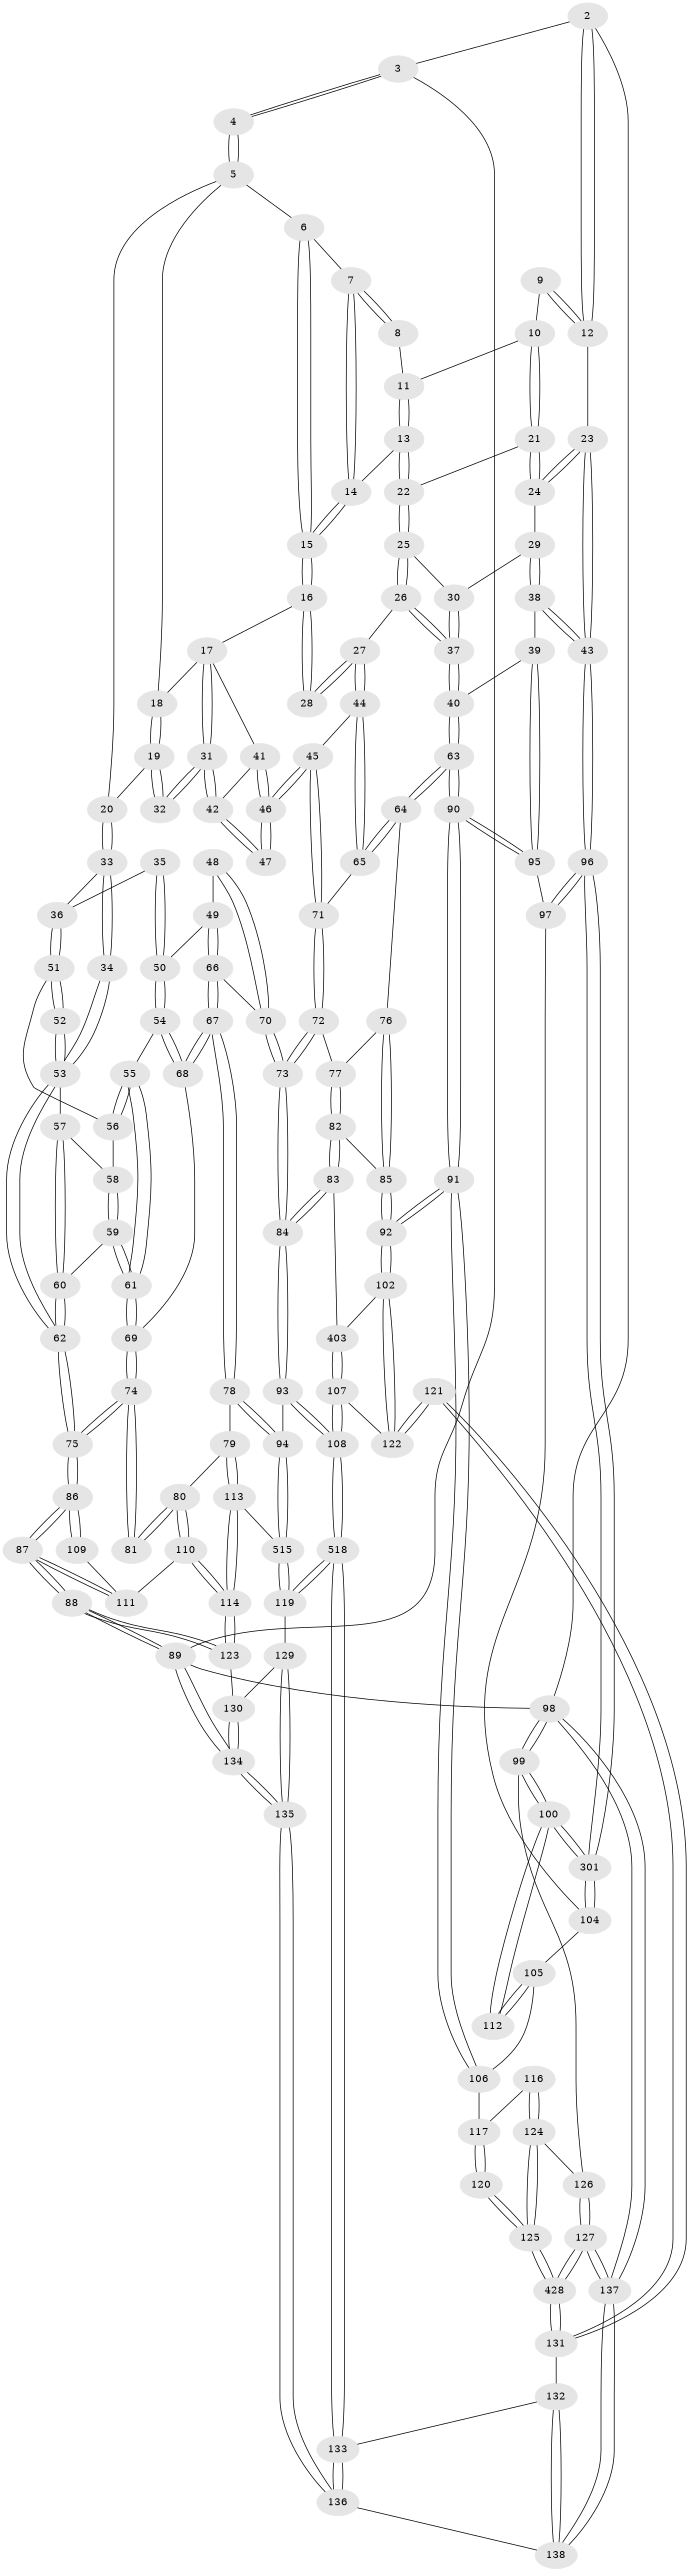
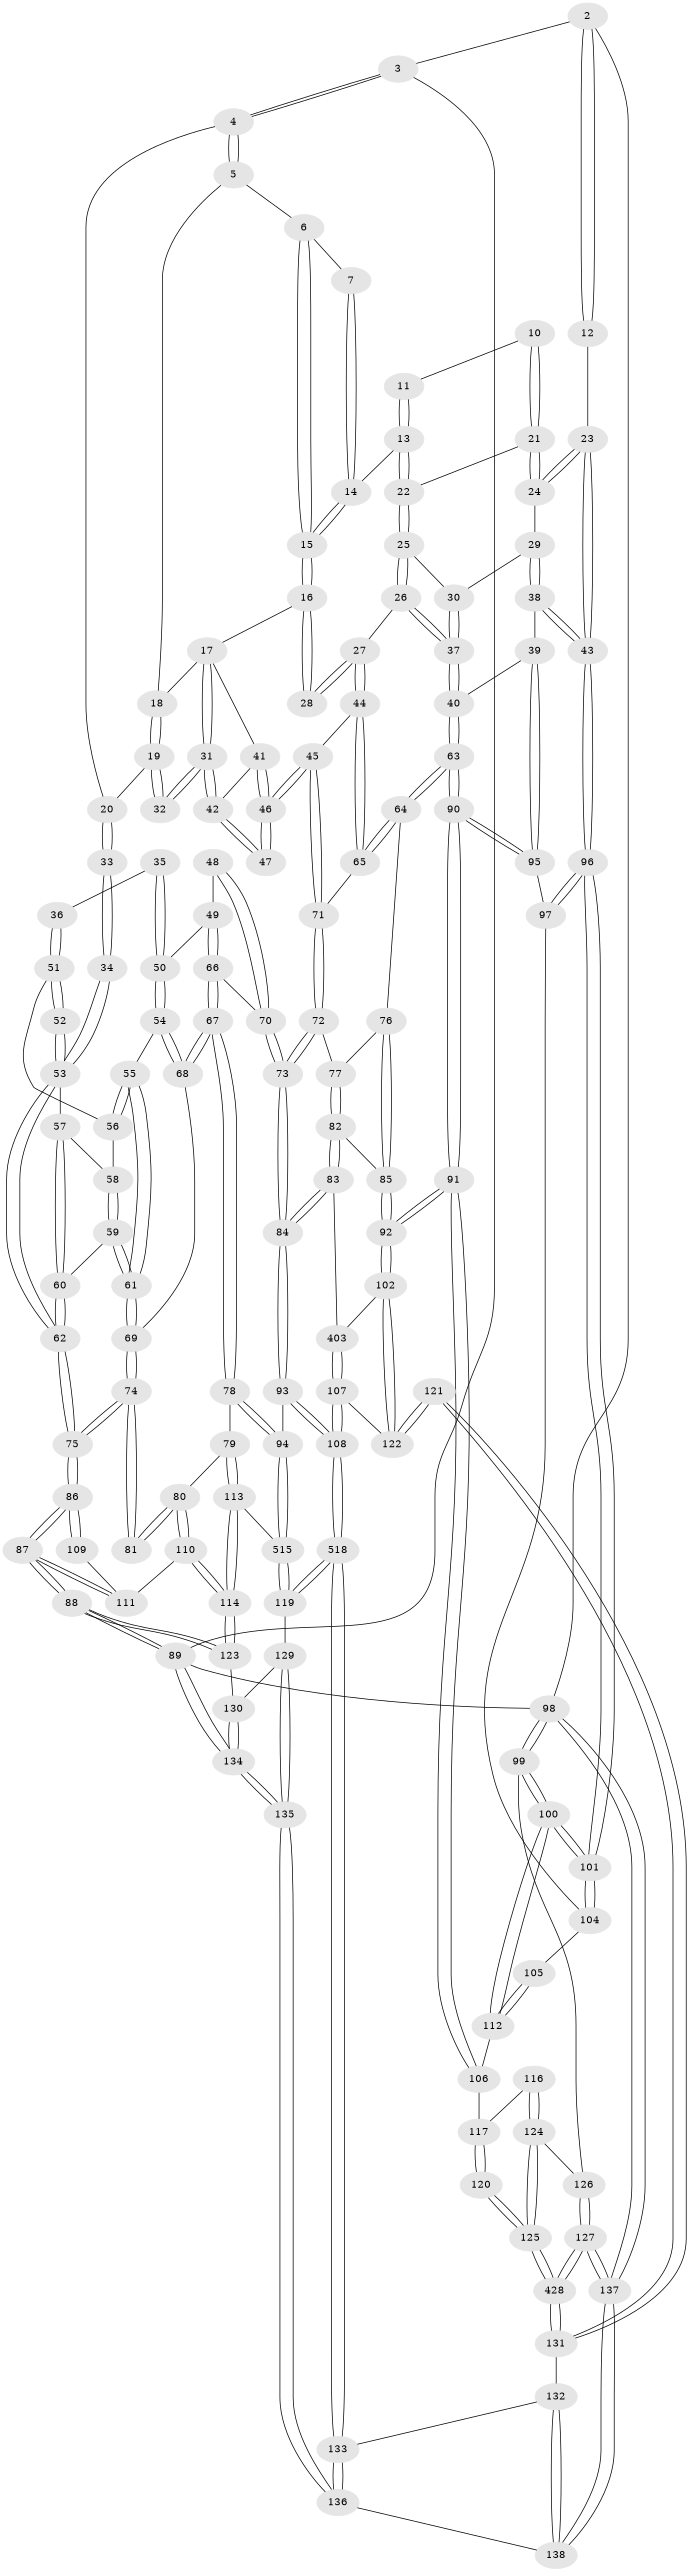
  graph {
    node [color=gray90 style=filled]
    2
    3
    12
    98
-   9
    10
    4
    89
    23
    99
    137
    5
    20
    34
    53
    134
    6
    18
    33
    7
    15
    19
-   8
    14
    16
    11
    13
    21
    22
    24
    43
    25
    17
    28
    31
    41
    32
    42
    36
    29
    26
    30
    96
    38
    27
    37
    44
    40
    45
    65
    46
    39
    47
    35
    50
    51
    57
    62
    54
    52
    56
    63
    95
    97
    64
    90
-   101 [label=301]
+   101
    71
    72
    48
    49
    70
    66
    73
    67
    55
    68
    58
    60
    75
    61
    69
    59
    74
    86
    76
    91
    77
    85
    78
    79
    94
    81
    84
    82
    93
    87
    109
    92
    83
    80
    113
    n103 [label=515]
    110
    114
    111
    n107 [label=403]
    107
    108
    102
    88
    123
    130
    135
    106
    117
    122
    n118 [label=518]
    119
    104
    105
    100
    126
    138
    112
    127
    120
    133
    116
    124
    129
    125
    136
    121
    131
    n136 [label=428]
    132
    2 -- 3
    2 -- 12
    2 -- 12
    2 -- 98
    3 -- 4
    3 -- 4
    3 -- 89
    12 -- 23
    98 -- 99
    98 -- 99
    98 -- 137
    98 -- 137
-   9 -- 12
-   9 -- 12
-   9 -- 10
    10 -- 11
    10 -- 21
    10 -- 21
    4 -- 5
    4 -- 5
-   5 -- 20
+   4 -- 20
    89 -- 98
    89 -- 134
    89 -- 134
    23 -- 24
    23 -- 24
    23 -- 43
    23 -- 43
    99 -- 100
    99 -- 100
    99 -- 126
    137 -- 138
    137 -- 138
    5 -- 6
    5 -- 18
    20 -- 33
    20 -- 33
    34 -- 53
    34 -- 53
    53 -- 57
    53 -- 62
    53 -- 62
    134 -- 135
    134 -- 135
    6 -- 7
    6 -- 15
    6 -- 15
    18 -- 19
    18 -- 19
    33 -- 34
    33 -- 34
-   33 -- 36
-   7 -- 8
-   7 -- 8
    7 -- 14
    7 -- 14
    15 -- 16
    15 -- 16
    19 -- 20
    19 -- 32
    19 -- 32
-   8 -- 11
    14 -- 15
    14 -- 15
    16 -- 17
    16 -- 28
    16 -- 28
    11 -- 13
    11 -- 13
    13 -- 14
    13 -- 22
    13 -- 22
    21 -- 22
    21 -- 24
    21 -- 24
    22 -- 25
    22 -- 25
    24 -- 29
    43 -- 96
    43 -- 96
    25 -- 26
    25 -- 26
    25 -- 30
    17 -- 18
    17 -- 31
    17 -- 31
    17 -- 41
    31 -- 32
    31 -- 32
    31 -- 42
    31 -- 42
    41 -- 42
    41 -- 46
    41 -- 46
    42 -- 47
    42 -- 47
    36 -- 51
    36 -- 51
    29 -- 30
    29 -- 38
    29 -- 38
    26 -- 27
    26 -- 37
    26 -- 37
    30 -- 37
    30 -- 37
    96 -- 97
    96 -- 97
    96 -- 101
    96 -- 101
    38 -- 43
    38 -- 43
    38 -- 39
    27 -- 28
    27 -- 28
    27 -- 44
    27 -- 44
    37 -- 40
    37 -- 40
    44 -- 45
    44 -- 65
    44 -- 65
    40 -- 63
    40 -- 63
    45 -- 46
    45 -- 46
    45 -- 71
    45 -- 71
    65 -- 71
    46 -- 47
    46 -- 47
    39 -- 40
    39 -- 95
    39 -- 95
    35 -- 36
    35 -- 50
    35 -- 50
    50 -- 54
    50 -- 54
    51 -- 52
    51 -- 52
    51 -- 56
    57 -- 58
    57 -- 60
    57 -- 60
    62 -- 75
    62 -- 75
    54 -- 55
    54 -- 68
    54 -- 68
    52 -- 53
    52 -- 53
    56 -- 58
    63 -- 64
    63 -- 64
    63 -- 90
    63 -- 90
    95 -- 97
    97 -- 104
    64 -- 65
    64 -- 65
    64 -- 76
    90 -- 95
    90 -- 95
    90 -- 91
    90 -- 91
    101 -- 104
    101 -- 104
    71 -- 72
    71 -- 72
    72 -- 73
    72 -- 73
    72 -- 77
    48 -- 49
    48 -- 70
    48 -- 70
    49 -- 50
    49 -- 66
    49 -- 66
    70 -- 73
    70 -- 73
    66 -- 70
    66 -- 67
    66 -- 67
    73 -- 84
    73 -- 84
    67 -- 68
    67 -- 68
    67 -- 78
    67 -- 78
    55 -- 56
    55 -- 56
    55 -- 61
    55 -- 61
    68 -- 69
    58 -- 59
    58 -- 59
    60 -- 62
    60 -- 62
    75 -- 86
    75 -- 86
    61 -- 69
    61 -- 69
    69 -- 74
    69 -- 74
    59 -- 60
    59 -- 61
    59 -- 61
    74 -- 75
    74 -- 75
    74 -- 81
    74 -- 81
    86 -- 87
    86 -- 87
    86 -- 109
    86 -- 109
    76 -- 77
    76 -- 85
    76 -- 85
    91 -- 92
    91 -- 92
    91 -- 106
    91 -- 106
    77 -- 82
    77 -- 82
    85 -- 92
    85 -- 92
    78 -- 79
    78 -- 94
    78 -- 94
    79 -- 80
    79 -- 113
    79 -- 113
    94 -- n103
    94 -- n103
    84 -- 93
    84 -- 93
    82 -- 85
    82 -- 83
    82 -- 83
    93 -- 94
    93 -- 108
    93 -- 108
    87 -- 111
    87 -- 111
    87 -- 88
    87 -- 88
    109 -- 111
    92 -- 102
    92 -- 102
    83 -- 84
    83 -- 84
    83 -- n107
    80 -- 81
    80 -- 81
    80 -- 110
    80 -- 110
    113 -- n103
    113 -- 114
    113 -- 114
    n103 -- 119
    n103 -- 119
    110 -- 114
    110 -- 114
    110 -- 111
    114 -- 123
    114 -- 123
    n107 -- 107
    n107 -- 107
    107 -- 108
    107 -- 108
    107 -- 122
    108 -- n118
    108 -- n118
    102 -- n107
    102 -- 122
    102 -- 122
    88 -- 89
    88 -- 89
    88 -- 123
    88 -- 123
    123 -- 130
    130 -- 134
    130 -- 134
    135 -- 136
    135 -- 136
    106 -- 117
    117 -- 120
    117 -- 120
    n118 -- 119
    n118 -- 119
    n118 -- 133
    n118 -- 133
    119 -- 129
    104 -- 105
-   105 -- 106
+   112 -- 106
    105 -- 112
    105 -- 112
    100 -- 101
    100 -- 101
    100 -- 112
    100 -- 112
    126 -- 127
    126 -- 127
    127 -- 137
    127 -- 137
    127 -- n136
    127 -- n136
    120 -- 125
    120 -- 125
    133 -- 136
    133 -- 136
    116 -- 117
    116 -- 124
    116 -- 124
    124 -- 126
    124 -- 125
    124 -- 125
    129 -- 130
    129 -- 135
    129 -- 135
    125 -- n136
    125 -- n136
    136 -- 138
    121 -- 122
    121 -- 122
    121 -- 131
    121 -- 131
    131 -- 132
    n136 -- 131
    n136 -- 131
    132 -- 138
    132 -- 138
    132 -- 133
  }
